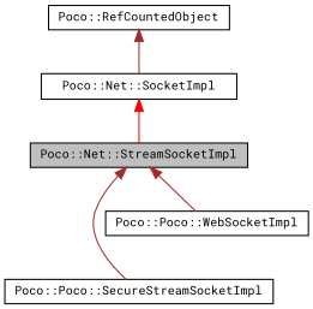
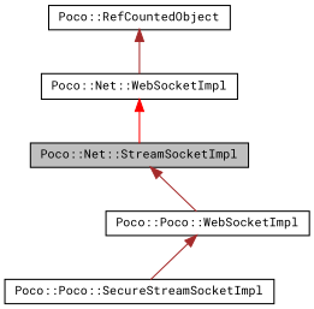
  digraph {
    fontname="Roboto Mono"
    node [color=black fillcolor=white fontname="Roboto Mono" fontsize=10 shape=record style=filled]
    edge [color=brown dir=back fontname="Roboto Mono" fontsize=10 labelfontname=Helvetica labelfontsize=10 style=solid]
    n1 [fillcolor=grey75 fontcolor=black height=0.2 label="Poco::Net::StreamSocketImpl" width=0.4]
    n2 [height=0.2 label="Poco::Poco::SecureStreamSocketImpl" width=0.4]
    n3 [height=0.2 label="Poco::Poco::WebSocketImpl" width=0.4]
-   n4 [height=0.2 label="Poco::Net::SocketImpl" width=0.4]
+   n4 [height=0.2 label="Poco::Net::WebSocketImpl" width=0.4]
    n5 [height=0.2 label="Poco::RefCountedObject" width=0.4]
-   n1 -> n2
+   n3 -> n2
    n1 -> n3
    n4 -> n1 [color=red]
    n5 -> n4
  }
